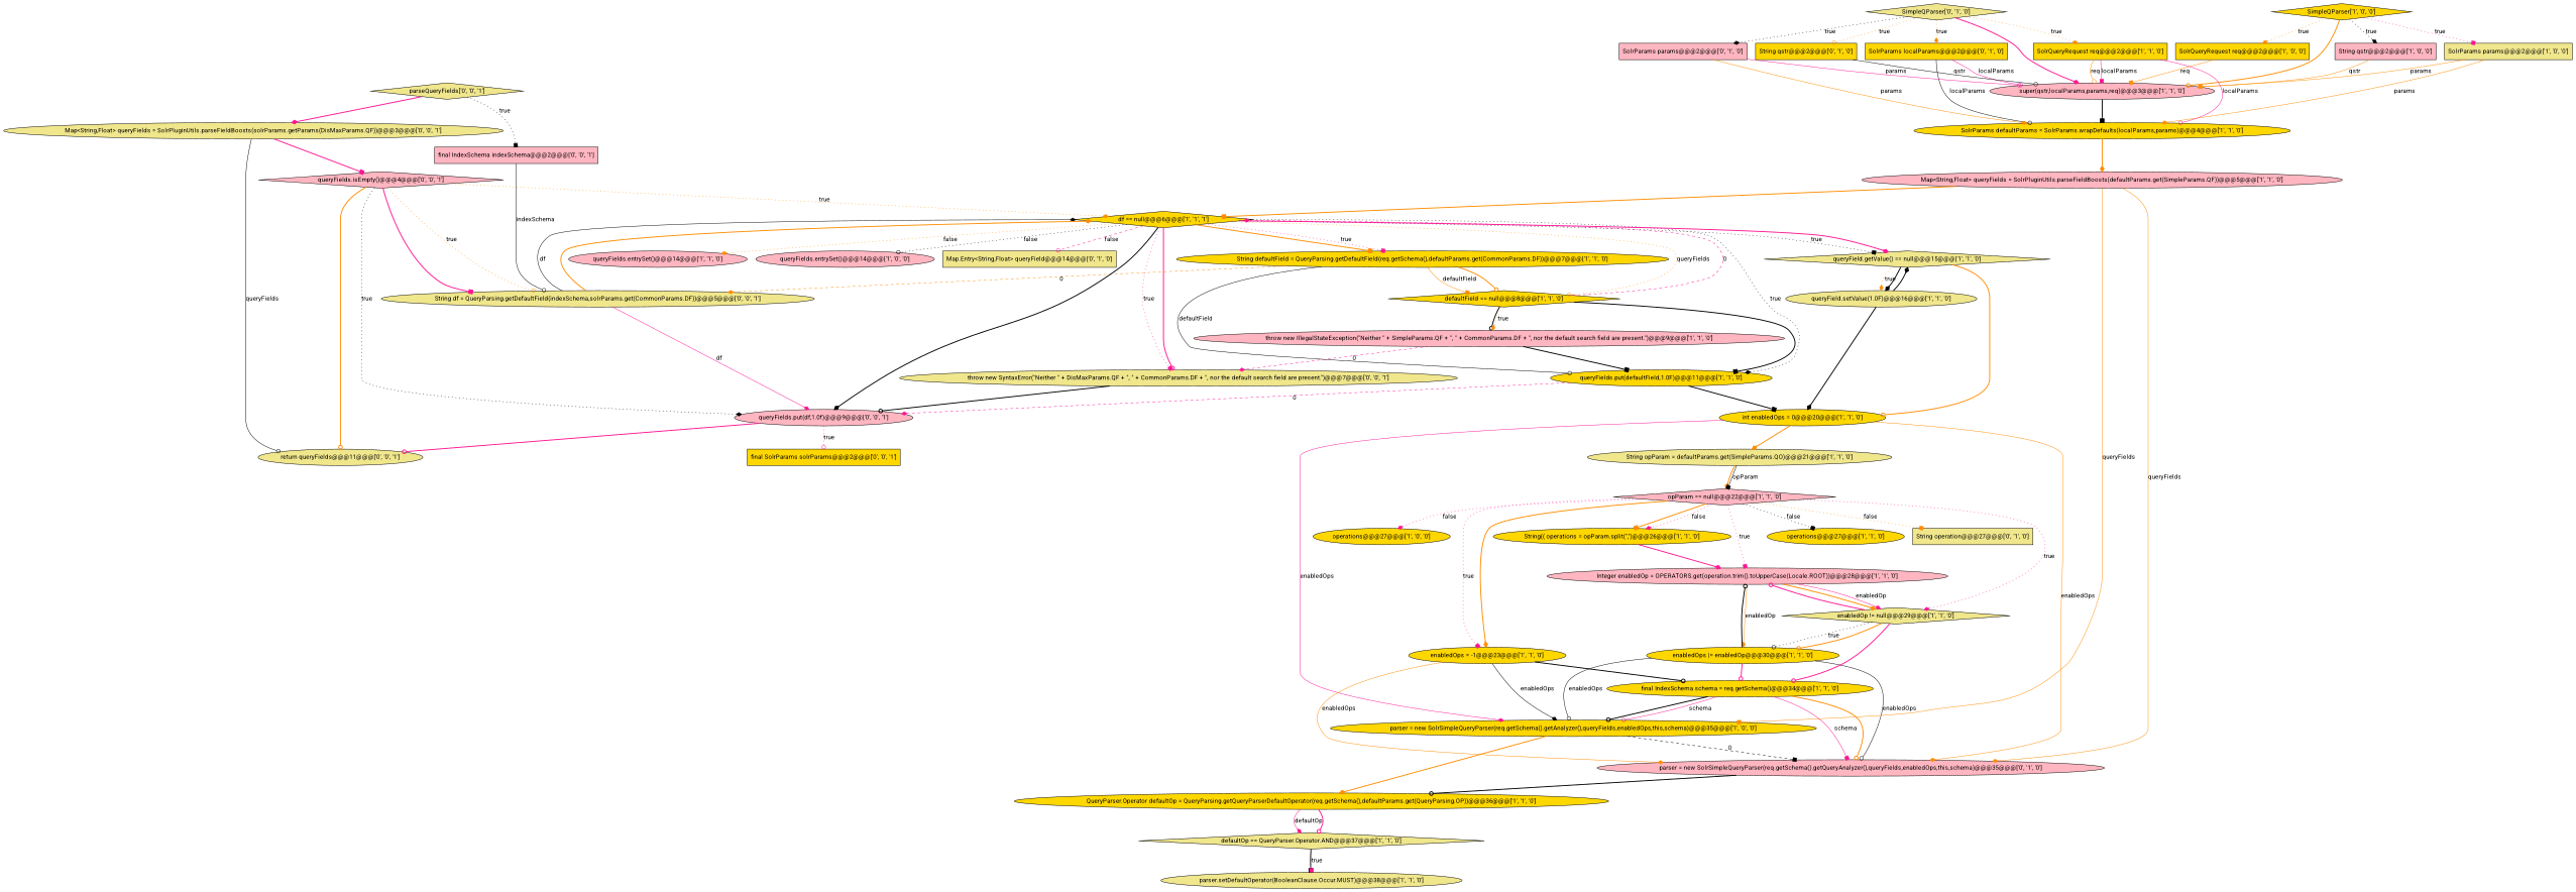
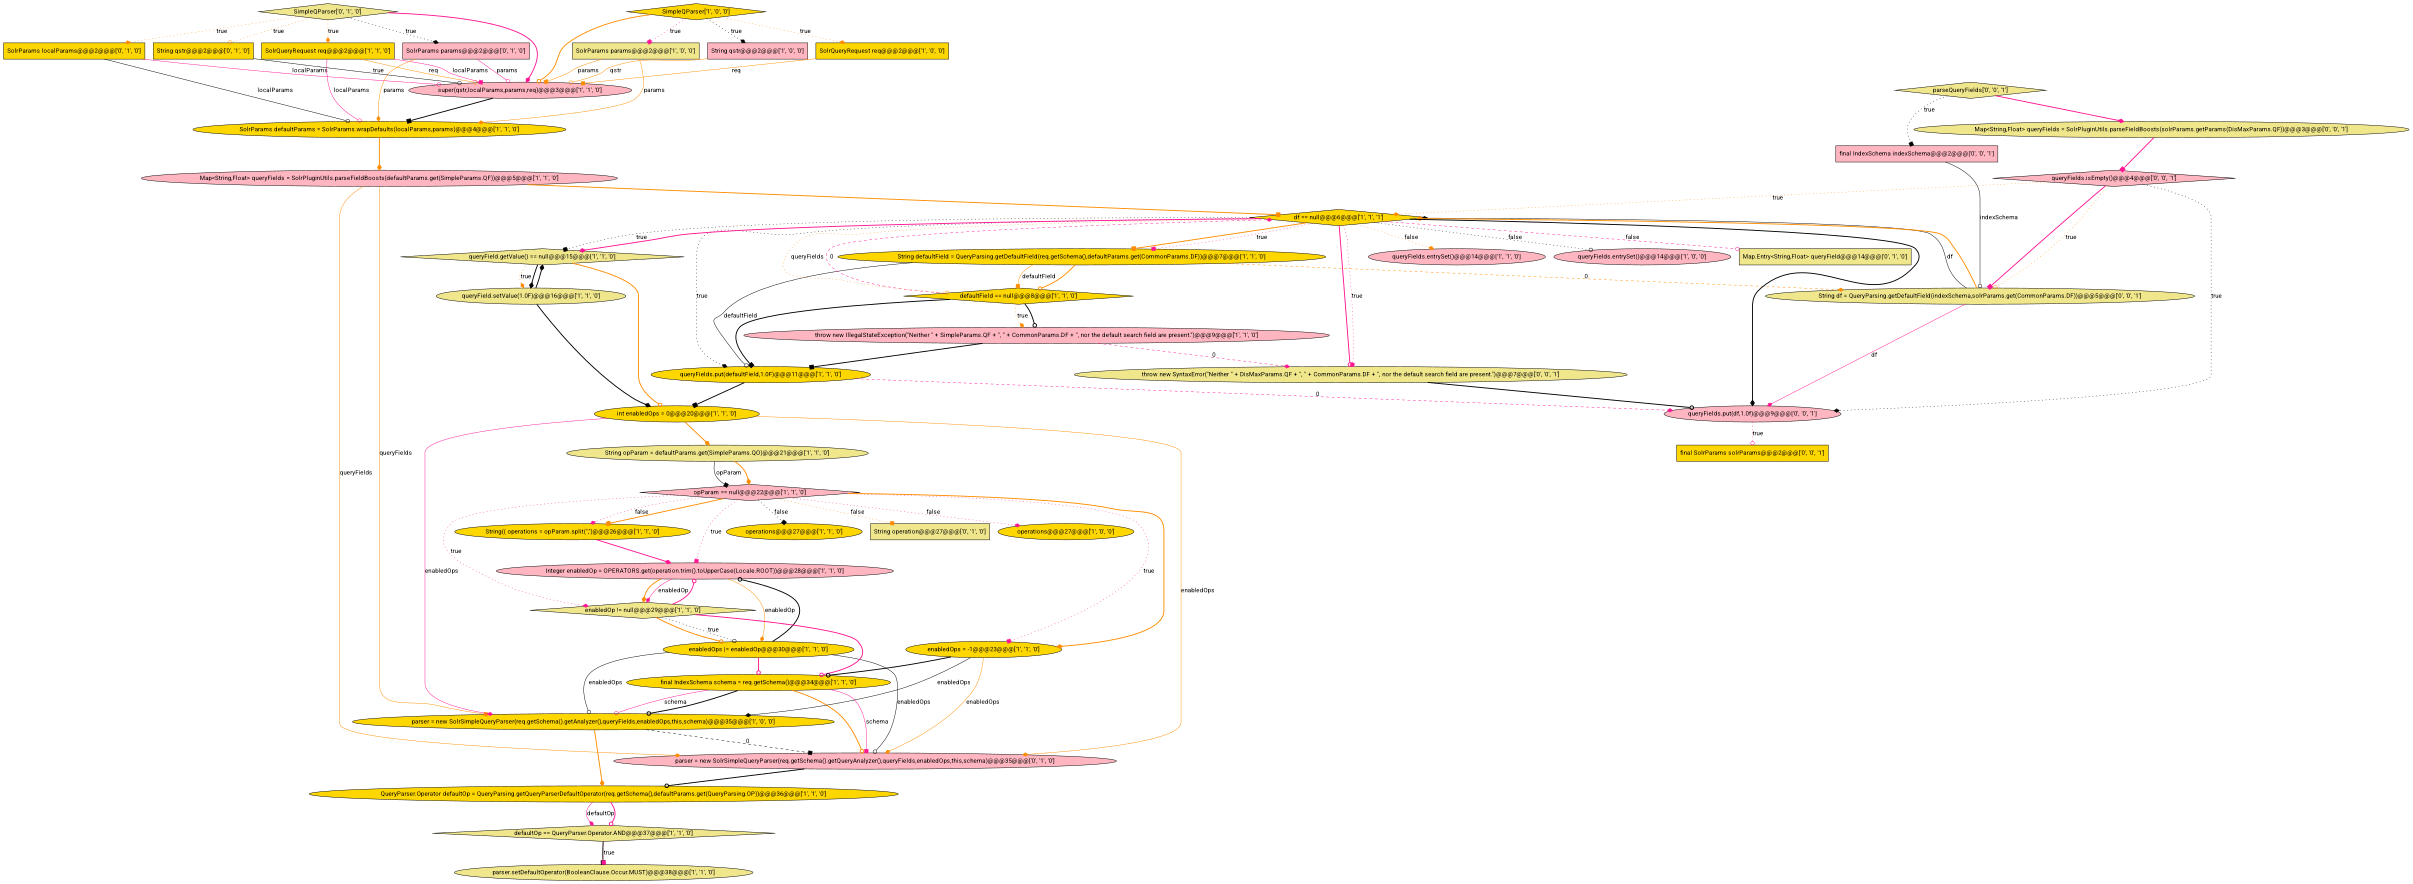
  digraph {
    fontname=Roboto
    node [fillcolor=gold fontname=Roboto shape=ellipse style=filled]
    edge [arrowhead=diamond color=darkorange fontname=Roboto style=bold]
    n1 [label="String(( operations = opParam.split(\",\")@@@26@@@['1', '1', '0']"]
    n2 [fillcolor=lightpink label="Integer enabledOp = OPERATORS.get(operation.trim().toUpperCase(Locale.ROOT))@@@28@@@['1', '1', '0']"]
    n3 [label="enabledOps |= enabledOp@@@30@@@['1', '1', '0']"]
    n4 [fillcolor=khaki label="enabledOp != null@@@29@@@['1', '1', '0']" shape=diamond]
    n5 [fillcolor=lightpink label="super(qstr,localParams,params,req)@@@3@@@['1', '1', '0']"]
    n6 [label="SolrParams defaultParams = SolrParams.wrapDefaults(localParams,params)@@@4@@@['1', '1', '0']"]
    n7 [fillcolor=lightpink label="Map<String,Float> queryFields = SolrPluginUtils.parseFieldBoosts(defaultParams.get(SimpleParams.QF))@@@5@@@['1', '1', '0']"]
    n8 [fillcolor=khaki label="throw new SyntaxError(\"Neither \" + DisMaxParams.QF + \", \" + CommonParams.DF + \", nor the default search field are present.\")@@@7@@@['0', '0', '1']"]
    n9 [fillcolor=lightpink label="queryFields.put(df,1.0f)@@@9@@@['0', '0', '1']"]
-   n10 [fillcolor=khaki label="return queryFields@@@11@@@['0', '0', '1']"]
    n11 [label="final SolrParams solrParams@@@2@@@['0', '0', '1']" shape=box]
    n12 [label="String defaultField = QueryParsing.getDefaultField(req.getSchema(),defaultParams.get(CommonParams.DF))@@@7@@@['1', '1', '0']"]
    n13 [fillcolor=khaki label="String df = QueryParsing.getDefaultField(indexSchema,solrParams.get(CommonParams.DF))@@@5@@@['0', '0', '1']"]
    n14 [label="defaultField == null@@@8@@@['1', '1', '0']" shape=diamond]
    n15 [label="queryFields.put(defaultField,1.0F)@@@11@@@['1', '1', '0']"]
    n16 [label="df == null@@@6@@@['1', '1', '1']" shape=diamond]
    n17 [fillcolor=lightpink label="throw new IllegalStateException(\"Neither \" + SimpleParams.QF + \", \" + CommonParams.DF + \", nor the default search field are present.\")@@@9@@@['1', '1', '0']"]
    n18 [label="int enabledOps = 0@@@20@@@['1', '1', '0']"]
    n19 [label="SolrParams localParams@@@2@@@['0', '1', '0']" shape=box]
    n20 [fillcolor=lightpink label="queryFields.entrySet()@@@14@@@['1', '1', '0']"]
    n21 [label="final IndexSchema schema = req.getSchema()@@@34@@@['1', '1', '0']"]
    n22 [label="parser = new SolrSimpleQueryParser(req.getSchema().getAnalyzer(),queryFields,enabledOps,this,schema)@@@35@@@['1', '0', '0']"]
    n23 [fillcolor=lightpink label="parser = new SolrSimpleQueryParser(req.getSchema().getQueryAnalyzer(),queryFields,enabledOps,this,schema)@@@35@@@['0', '1', '0']"]
    n24 [fillcolor=lightpink label="queryFields.entrySet()@@@14@@@['1', '0', '0']"]
    n25 [fillcolor=khaki label="queryField.getValue() == null@@@15@@@['1', '1', '0']" shape=diamond]
    n26 [fillcolor=khaki label="Map.Entry<String,Float> queryField@@@14@@@['0', '1', '0']" shape=box]
    n27 [label="operations@@@27@@@['1', '1', '0']"]
    n28 [label="QueryParser.Operator defaultOp = QueryParsing.getQueryParserDefaultOperator(req.getSchema(),defaultParams.get(QueryParsing.OP))@@@36@@@['1', '1', '0']"]
    n29 [fillcolor=khaki label="defaultOp == QueryParser.Operator.AND@@@37@@@['1', '1', '0']" shape=diamond]
    n30 [fillcolor=khaki label="queryField.setValue(1.0F)@@@16@@@['1', '1', '0']"]
    n31 [label="enabledOps = -1@@@23@@@['1', '1', '0']"]
    n32 [fillcolor=khaki label="SolrParams params@@@2@@@['1', '0', '0']" shape=box]
    n33 [fillcolor=khaki label="parser.setDefaultOperator(BooleanClause.Occur.MUST)@@@38@@@['1', '1', '0']"]
    n34 [label="SimpleQParser['1', '0', '0']" shape=diamond]
    n35 [fillcolor=lightpink label="String qstr@@@2@@@['1', '0', '0']" shape=box]
    n36 [label="SolrQueryRequest req@@@2@@@['1', '0', '0']" shape=box]
    n37 [label="SolrQueryRequest req@@@2@@@['1', '1', '0']" shape=box]
    n38 [fillcolor=khaki label="String opParam = defaultParams.get(SimpleParams.QO)@@@21@@@['1', '1', '0']"]
    n39 [fillcolor=lightpink label="opParam == null@@@22@@@['1', '1', '0']" shape=diamond]
    n40 [fillcolor=lightpink label="final IndexSchema indexSchema@@@2@@@['0', '0', '1']" shape=box]
    n41 [fillcolor=lightpink label="SolrParams params@@@2@@@['0', '1', '0']" shape=box]
    n42 [fillcolor=khaki label="SimpleQParser['0', '1', '0']" shape=diamond]
    n43 [label="String qstr@@@2@@@['0', '1', '0']" shape=box]
    n44 [fillcolor=khaki label="String operation@@@27@@@['0', '1', '0']" shape=box]
    n45 [fillcolor=khaki label="parseQueryFields['0', '0', '1']" shape=diamond]
    n46 [fillcolor=khaki label="Map<String,Float> queryFields = SolrPluginUtils.parseFieldBoosts(solrParams.getParams(DisMaxParams.QF))@@@3@@@['0', '0', '1']"]
    n47 [fillcolor=lightpink label="queryFields.isEmpty()@@@4@@@['0', '0', '1']" shape=diamond]
    n48 [label="operations@@@27@@@['1', '0', '0']"]
    n1 -> n2 [color=deeppink]
    n2 -> n3 [label=enabledOp style=solid]
    n2 -> n4
    n2 -> n4 [color=deeppink label=enabledOp style=solid]
    n3 -> n2 [arrowhead=odot color=black]
    n3 -> n21 [arrowhead=odot color=deeppink]
    n3 -> n22 [arrowhead=odot color=black label=enabledOps style=solid]
    n3 -> n23 [arrowhead=odot color=black label=enabledOps style=solid]
    n4 -> n2 [arrowhead=odot color=deeppink]
    n4 -> n3 [arrowhead=odot color=black label=true style=dotted]
    n4 -> n3 [arrowhead=odot]
    n4 -> n21 [arrowhead=odot color=deeppink]
    n5 -> n6 [arrowhead=box color=black]
    n6 -> n7
    n7 -> n16 [arrowhead=box]
    n7 -> n22 [arrowhead=box label=queryFields style=solid]
    n7 -> n23 [label=queryFields style=solid]
    n8 -> n9 [arrowhead=odot color=black]
-   n9 -> n10 [arrowhead=odot color=deeppink]
    n9 -> n11 [arrowhead=odot color=deeppink label=true style=dotted]
    n12 -> n13 [label=0 style=dashed]
    n12 -> n14 [arrowhead=odot]
    n12 -> n14 [arrowhead=box label=defaultField style=solid]
    n12 -> n15 [arrowhead=odot color=black label=defaultField style=solid]
    n13 -> n9 [color=deeppink label=df style=solid]
    n13 -> n16 [color=black label=df style=solid]
    n13 -> n16
    n14 -> n15 [arrowhead=box color=black]
    n14 -> n16 [color=deeppink label=0 style=dashed]
    n14 -> n17 [arrowhead=odot color=black]
    n14 -> n17 [label=true style=dotted]
    n15 -> n9 [color=deeppink label=0 style=dashed]
    n15 -> n18 [arrowhead=box color=black]
    n16 -> n8 [arrowhead=odot color=deeppink]
    n16 -> n8 [arrowhead=box color=deeppink label=true style=dotted]
    n16 -> n9 [color=black]
    n16 -> n12 [arrowhead=box]
    n16 -> n12 [arrowhead=box color=deeppink label=true style=dotted]
    n16 -> n14 [arrowhead=odot label=queryFields style=dotted]
    n16 -> n15 [color=black label=true style=dotted]
    n16 -> n20 [label=false style=dotted]
    n16 -> n24 [arrowhead=odot color=black label=false style=dotted]
    n16 -> n25 [arrowhead=box color=black label=true style=dotted]
    n16 -> n25 [color=deeppink]
    n16 -> n26 [arrowhead=odot color=deeppink label=false style=dashed]
    n17 -> n8 [color=deeppink label=0 style=dashed]
    n17 -> n15 [arrowhead=box color=black]
    n18 -> n22 [color=deeppink label=enabledOps style=solid]
    n18 -> n23 [label=enabledOps style=solid]
    n18 -> n38
    n19 -> n5 [arrowhead=odot color=deeppink label=localParams style=solid]
    n19 -> n6 [arrowhead=odot color=black label=localParams style=solid]
    n21 -> n22 [arrowhead=odot color=black]
    n21 -> n22 [arrowhead=odot color=deeppink label=schema style=solid]
    n21 -> n23 [arrowhead=box color=deeppink label=schema style=solid]
    n21 -> n23 [arrowhead=odot]
    n22 -> n23 [arrowhead=box color=black label=0 style=dashed]
    n22 -> n28
    n23 -> n28 [arrowhead=odot color=black]
    n25 -> n18 [arrowhead=odot]
    n25 -> n30 [label=true style=dotted]
    n25 -> n30 [color=black]
    n28 -> n29 [color=deeppink label=defaultOp style=solid]
    n28 -> n29 [arrowhead=odot color=deeppink]
    n29 -> n33 [arrowhead=box color=black]
    n29 -> n33 [arrowhead=box color=deeppink label=true style=dotted]
    n30 -> n18 [color=black]
    n30 -> n25 [color=black]
    n31 -> n21 [arrowhead=odot color=black]
    n31 -> n22 [color=black label=enabledOps style=solid]
    n31 -> n23 [label=enabledOps style=solid]
    n32 -> n5 [arrowhead=box label=params style=solid]
    n32 -> n6 [label=params style=solid]
    n34 -> n5 [arrowhead=odot]
    n34 -> n32 [arrowhead=box color=deeppink label=true style=dotted]
    n34 -> n35 [color=black label=true style=dotted]
    n34 -> n36 [label=true style=dotted]
    n35 -> n5 [arrowhead=odot label=qstr style=solid]
    n36 -> n5 [arrowhead=box label=req style=solid]
    n37 -> n5 [arrowhead=odot label=req style=solid]
    n37 -> n5 [arrowhead=box color=deeppink label=localParams style=solid]
    n37 -> n6 [arrowhead=odot color=deeppink label=localParams style=solid]
    n38 -> n39
    n38 -> n39 [arrowhead=box color=black label=opParam style=solid]
    n39 -> n1 [arrowhead=box]
    n39 -> n1 [color=deeppink label=false style=dotted]
    n39 -> n2 [arrowhead=box color=deeppink label=true style=dotted]
    n39 -> n4 [color=deeppink label=true style=dotted]
    n39 -> n27 [arrowhead=box color=black label=false style=dotted]
    n39 -> n31 [arrowhead=box color=deeppink label=true style=dotted]
    n39 -> n31
    n39 -> n44 [arrowhead=box label=false style=dotted]
    n39 -> n48 [color=deeppink label=false style=dotted]
    n40 -> n13 [arrowhead=odot color=black label=indexSchema style=solid]
    n41 -> n5 [arrowhead=odot color=deeppink label=params style=solid]
    n41 -> n6 [label=params style=solid]
    n42 -> n5 [color=deeppink]
    n42 -> n19 [label=true style=dotted]
    n42 -> n37 [label=true style=dotted]
    n42 -> n41 [color=black label=true style=dotted]
    n42 -> n43 [arrowhead=odot label=true style=dotted]
-   n43 -> n5 [arrowhead=odot color=black label=qstr style=solid]
+   n43 -> n5 [arrowhead=odot color=black label=true style=solid]
    n45 -> n40 [arrowhead=box color=black label=true style=dotted]
    n45 -> n46 [color=deeppink]
-   n46 -> n10 [arrowhead=odot color=black label=queryFields style=solid]
    n46 -> n47 [arrowhead=box color=deeppink]
    n47 -> n9 [color=black label=true style=dotted]
-   n47 -> n10 [arrowhead=odot]
    n47 -> n13 [arrowhead=box color=deeppink]
    n47 -> n13 [arrowhead=odot label=true style=dotted]
    n47 -> n16 [label=true style=dotted]
  }
